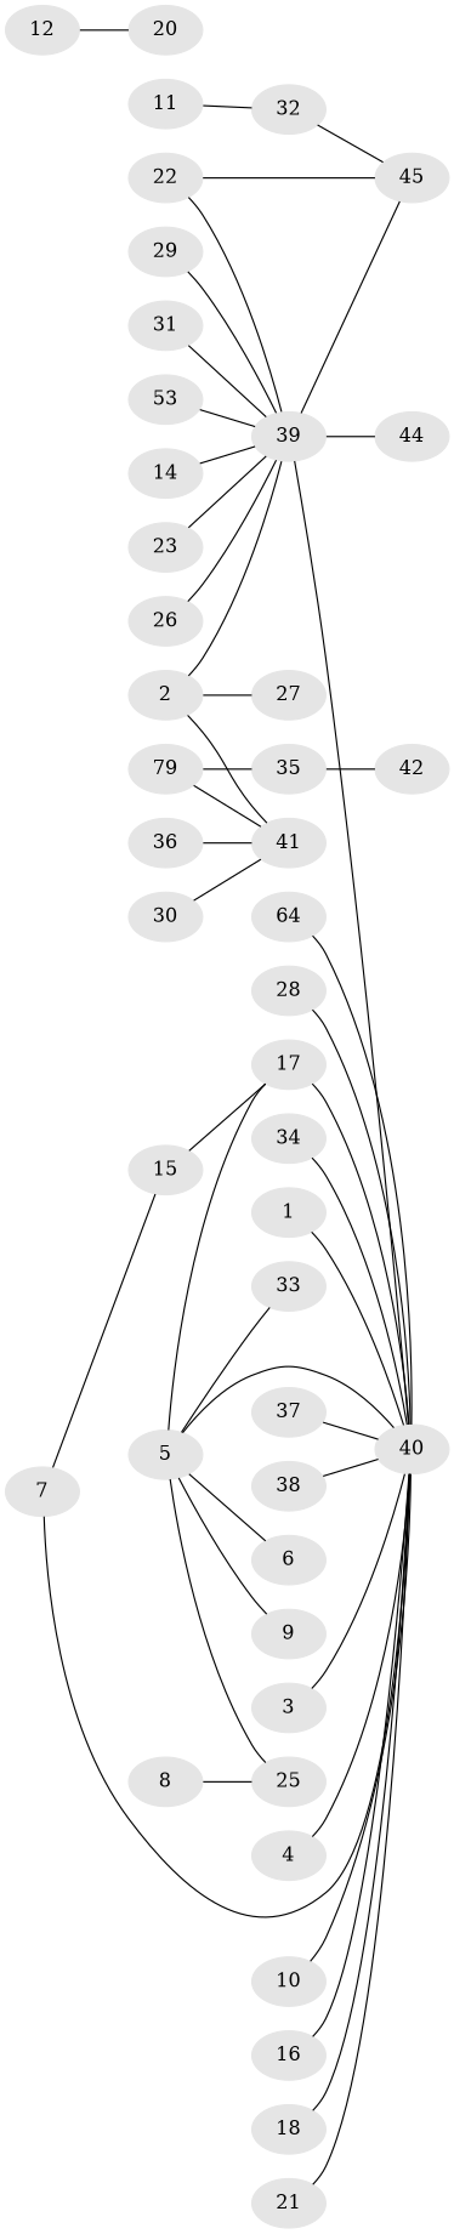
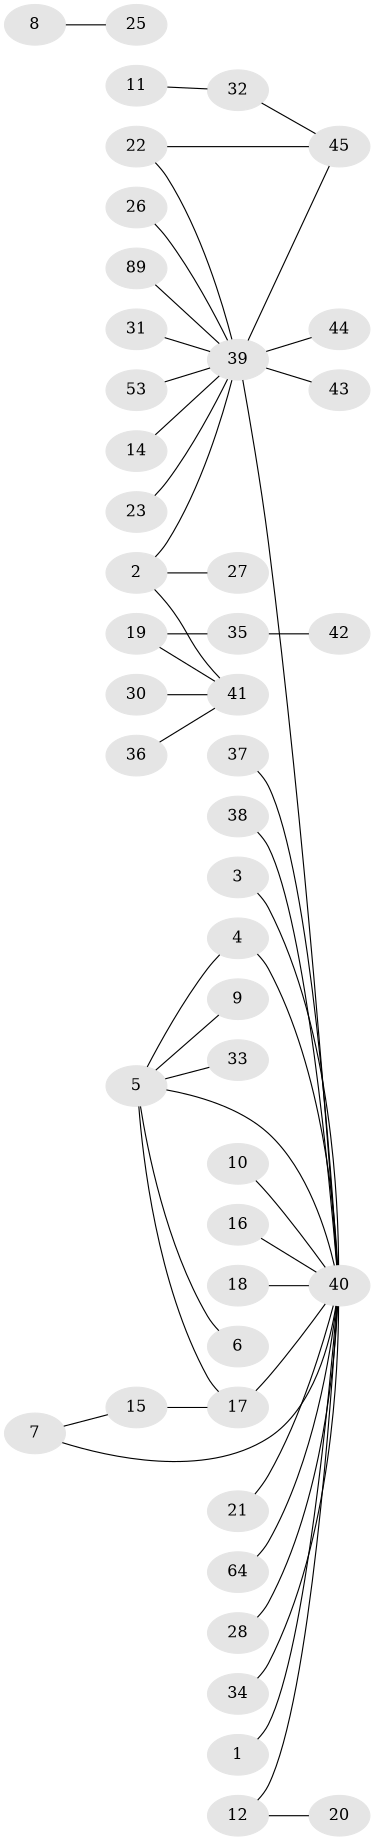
  graph {
    rankdir=LR
    node [color=gray90 style=filled]
    edge [weight=1.0]
    1
    40
    2
    27
    39
    41
    44
    45
+   43
    3
    4
    5
    6
    9
    17
    25
    33
    7
    15
    8
    10
    11
    32
    12
    20
    n26 [label=53]
    14
    35
    42
    16
    18
-   19 [label=79]
+   19
    21
    22
    23
    n36 [label=64]
    26
    28
-   29
+   29 [label=89]
    30
    31
    34
    36
    37
    38
    1 -- 40
    2 -- 27
    2 -- 39
    2 -- 41
    39 -- 40
    39 -- 44
    39 -- 45
+   39 -- 43
    3 -- 40
    4 -- 40
    5 -- 40
    5 -- 6
    5 -- 9
    5 -- 17
-   5 -- 25
+   5 -- 4
    5 -- 33
    17 -- 40
    7 -- 40
    7 -- 15
    15 -- 17
    8 -- 25
    10 -- 40
    11 -- 32
    32 -- 45
+   12 -- 40
    12 -- 20
    n26 -- 39
    14 -- 39
    35 -- 42
    16 -- 40
    18 -- 40
    19 -- 41
    19 -- 35
    21 -- 40
    22 -- 39
    22 -- 45
    23 -- 39
    n36 -- 40
    26 -- 39
    28 -- 40
    29 -- 39
    30 -- 41
    31 -- 39
    34 -- 40
    36 -- 41
    37 -- 40
    38 -- 40
  }
